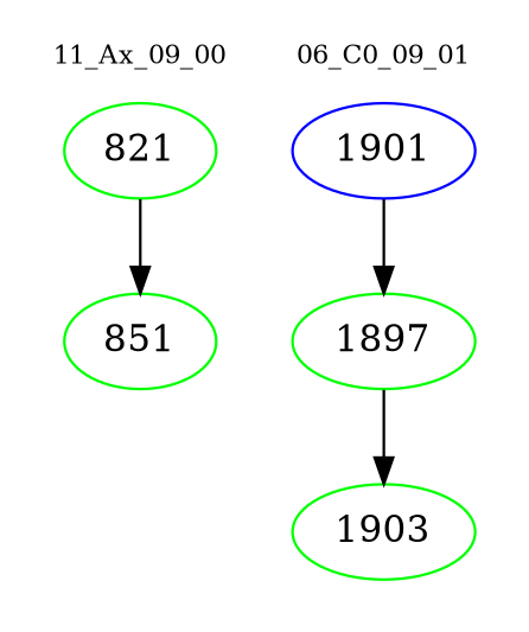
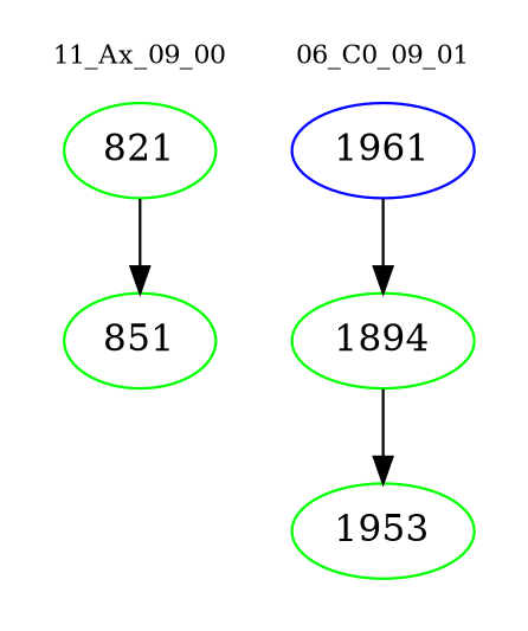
  digraph {
    fontname="DejaVu Serif"
    node [color=green fontname="DejaVu Serif"]
    edge [color=black fontname="DejaVu Serif"]
    n1 [label=821]
    n2 [label=851]
-   n3 [color=blue label=1901]
-   n4 [label=1897]
-   n5 [label=1903]
+   n3 [color=blue label=1961]
+   n4 [label=1894]
+   n5 [label=1953]
    subgraph cluster_1 {
      color=white
      fontsize=10
      label="11_Ax_09_00"
      n1
      n2
    }
    subgraph cluster_2 {
      color=white
      fontsize=10
      label="06_C0_09_01"
      n3
      n4
      n5
    }
    n1 -> n2
    n3 -> n4
    n4 -> n5
  }
